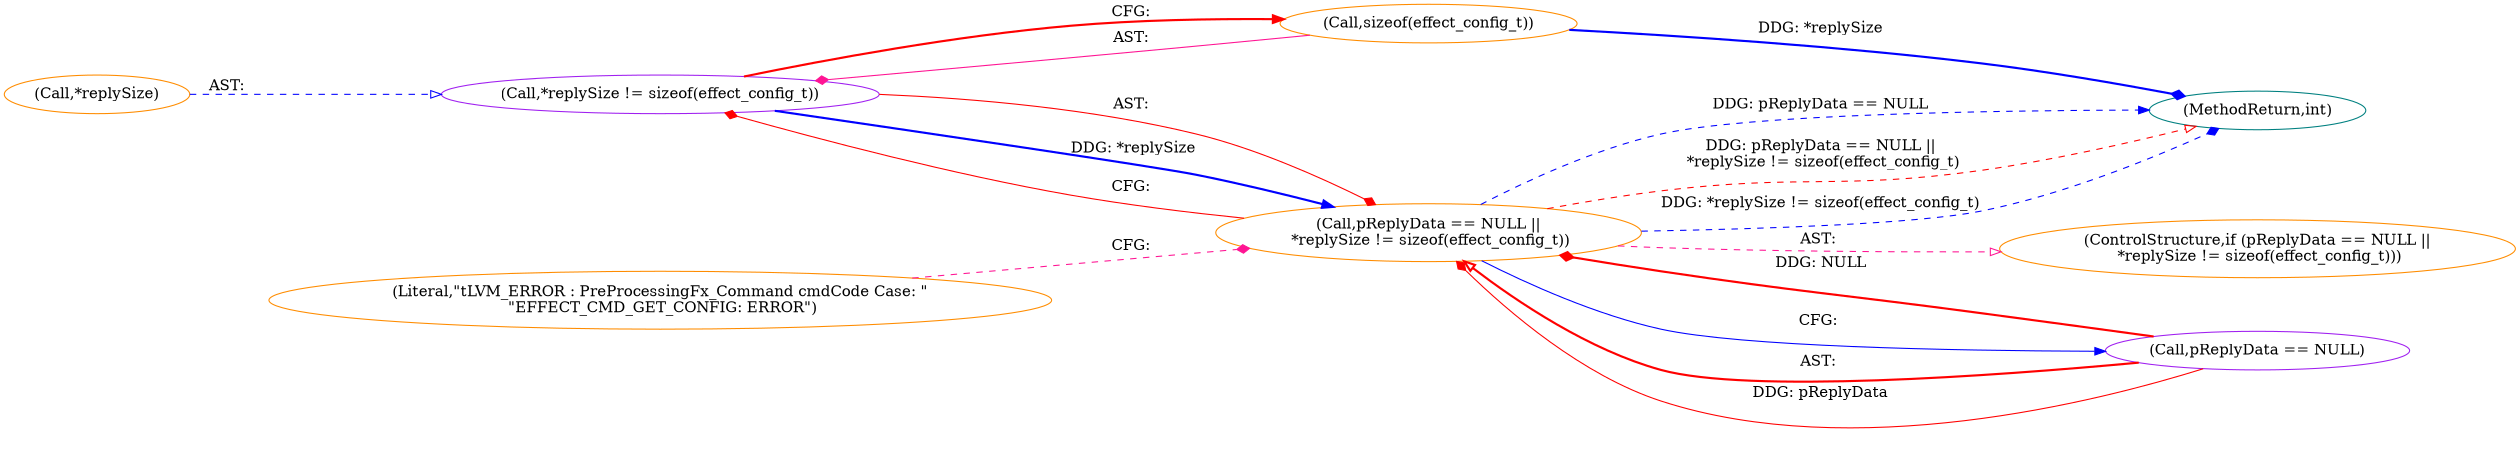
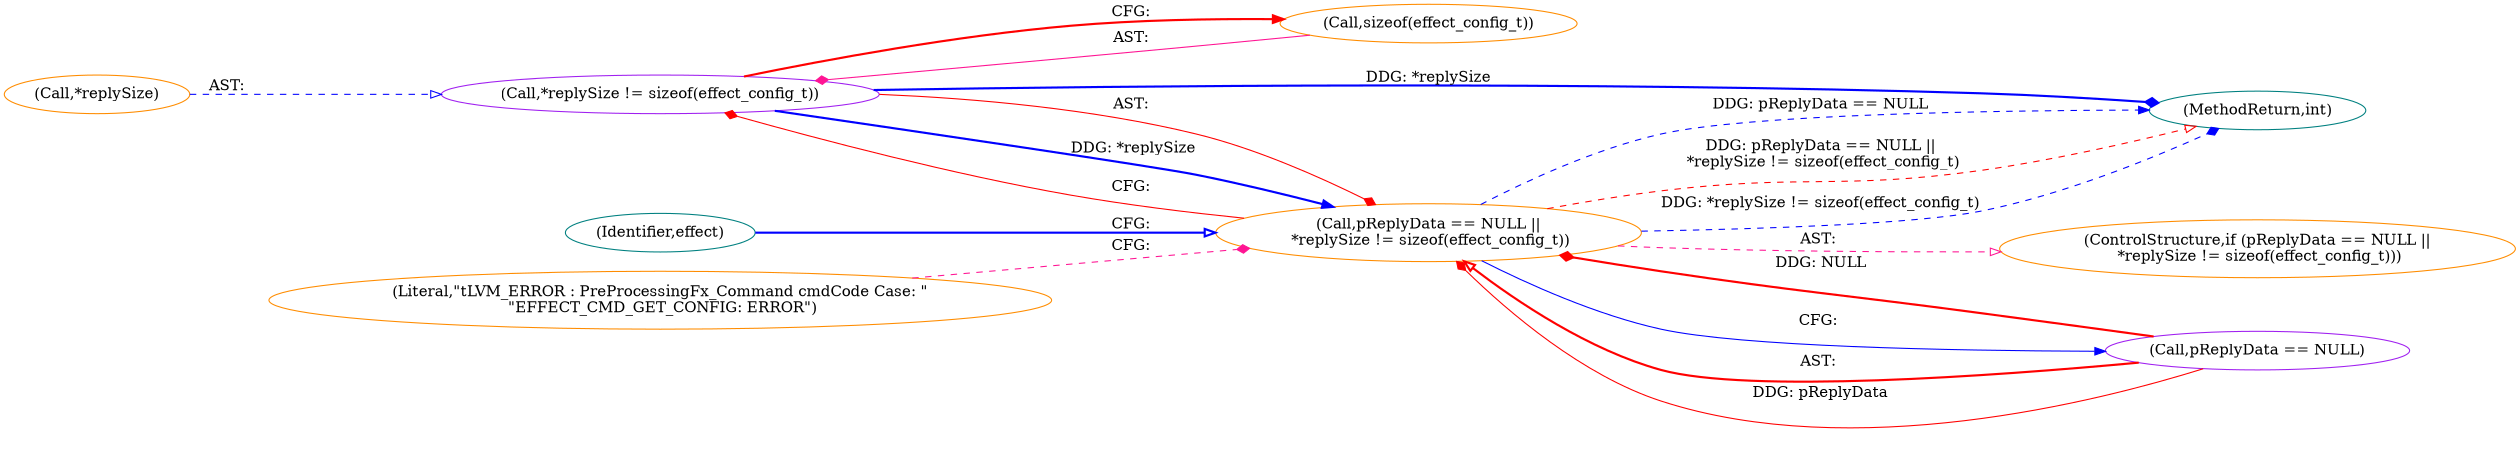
  digraph {
    rankdir=LR
    node [color=darkorange]
    edge [arrowhead=diamond color=red style=bold]
    n1 [color=purple label="(Call,*replySize != sizeof(effect_config_t))"]
    n2 [label="(Call,pReplyData == NULL ||\n *replySize != sizeof(effect_config_t))"]
    n3 [label="(Call,sizeof(effect_config_t))"]
    n4 [color=teal label="(MethodReturn,int)"]
    n5 [color=purple label="(Call,pReplyData == NULL)"]
    n6 [label="(ControlStructure,if (pReplyData == NULL ||\n *replySize != sizeof(effect_config_t)))"]
    n7 [label="(Call,*replySize)"]
+   n8 [color=teal label="(Identifier,effect)"]
    n9 [label="(Literal,\"\tLVM_ERROR : PreProcessingFx_Command cmdCode Case: \"\n \"EFFECT_CMD_GET_CONFIG: ERROR\")"]
    n1 -> n2 [label="AST: " style=solid]
    n1 -> n2 [arrowhead=normal color=blue label="DDG: *replySize"]
    n1 -> n3 [arrowhead=normal label="CFG: "]
-   n3 -> n4 [color=blue label="DDG: *replySize"]
+   n1 -> n4 [color=blue label="DDG: *replySize"]
    n2 -> n1 [label="CFG: " style=solid]
    n2 -> n4 [arrowhead=normal color=blue label="DDG: pReplyData == NULL" style=dashed]
    n2 -> n4 [arrowhead=onormal label="DDG: pReplyData == NULL ||\n *replySize != sizeof(effect_config_t)" style=dashed]
    n2 -> n4 [color=blue label="DDG: *replySize != sizeof(effect_config_t)" style=dashed]
    n2 -> n5 [arrowhead=normal color=blue label="CFG: " style=solid]
    n2 -> n6 [arrowhead=onormal color=deeppink label="AST: " style=dashed]
    n3 -> n1 [color=deeppink label="AST: " style=solid]
    n5 -> n2 [arrowhead=onormal label="AST: "]
    n5 -> n2 [label="DDG: pReplyData" style=solid]
    n5 -> n2 [label="DDG: NULL"]
    n7 -> n1 [arrowhead=onormal color=blue label="AST: " style=dashed]
+   n8 -> n2 [arrowhead=onormal color=blue label="CFG: "]
    n9 -> n2 [color=deeppink label="CFG: " style=dashed]
  }
